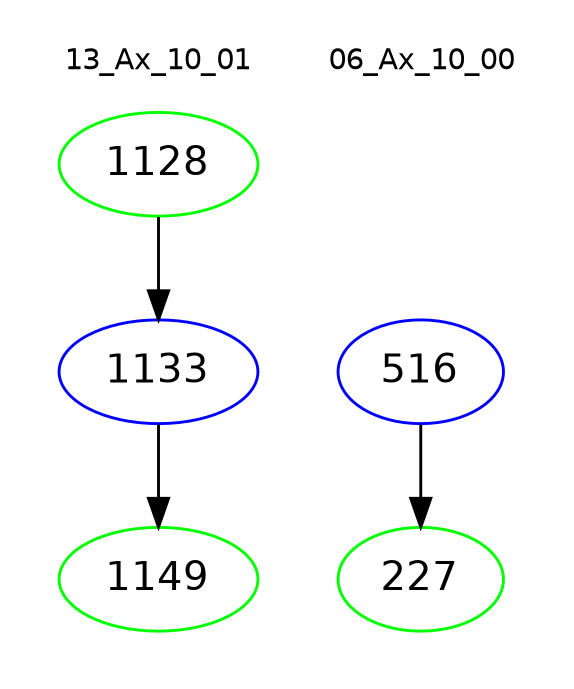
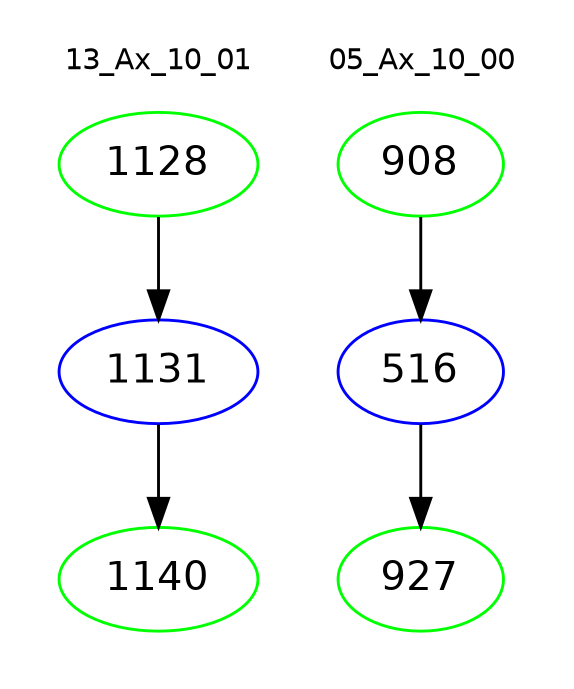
  digraph {
    fontname="DejaVu Sans"
    node [color=green fontname="DejaVu Sans"]
    edge [color=black fontname="DejaVu Sans"]
    n1 [label=1128]
-   n2 [color=blue label=1133]
-   n3 [label=1149]
+   n2 [color=blue label=1131]
+   n3 [label=1140]
+   n4 [label=908]
    n5 [color=blue label=516]
-   n6 [label=227]
+   n6 [label=927]
    subgraph cluster_1 {
      color=white
      fontsize=10
      label="13_Ax_10_01"
      n1
      n2
      n3
    }
    subgraph cluster_2 {
      color=white
      fontsize=10
-     label="06_Ax_10_00"
+     label="05_Ax_10_00"
+     n4
      n5
      n6
    }
    n1 -> n2
    n2 -> n3
+   n4 -> n5
    n5 -> n6
  }
